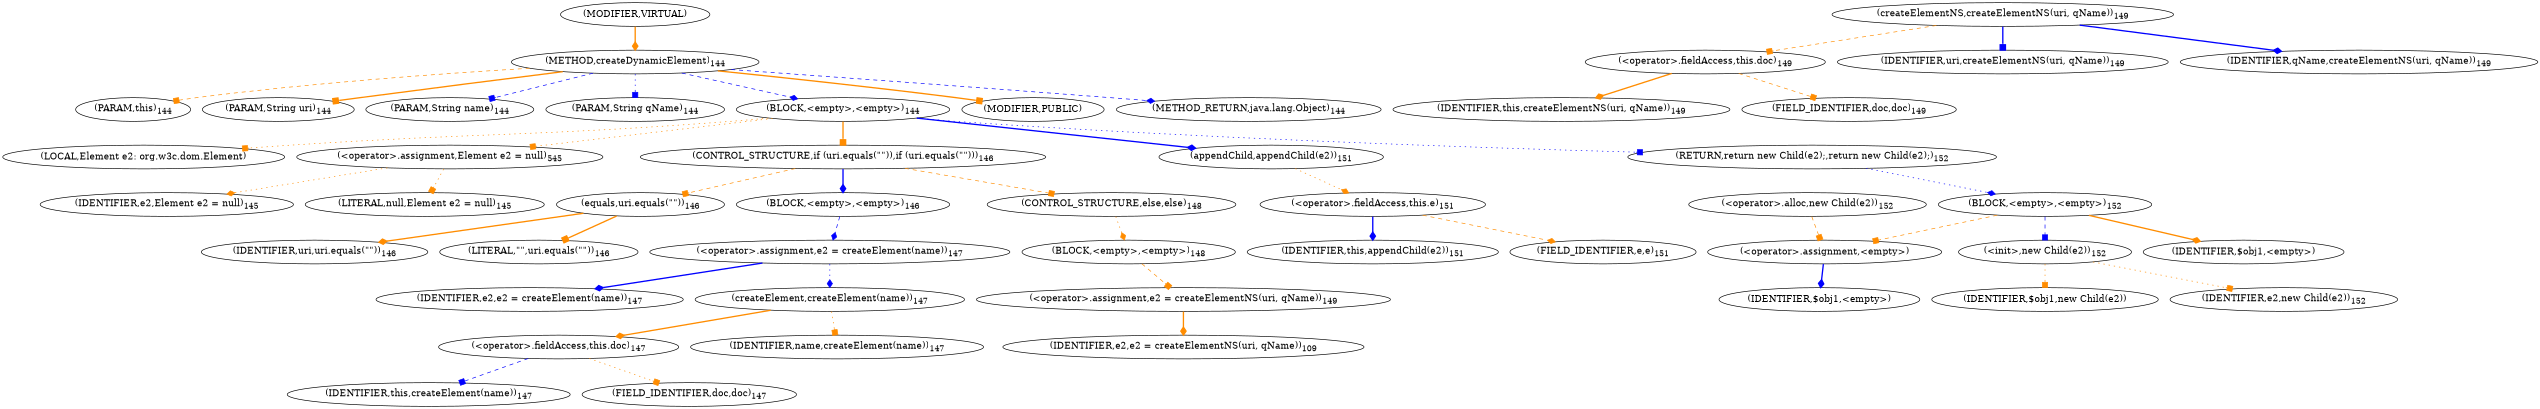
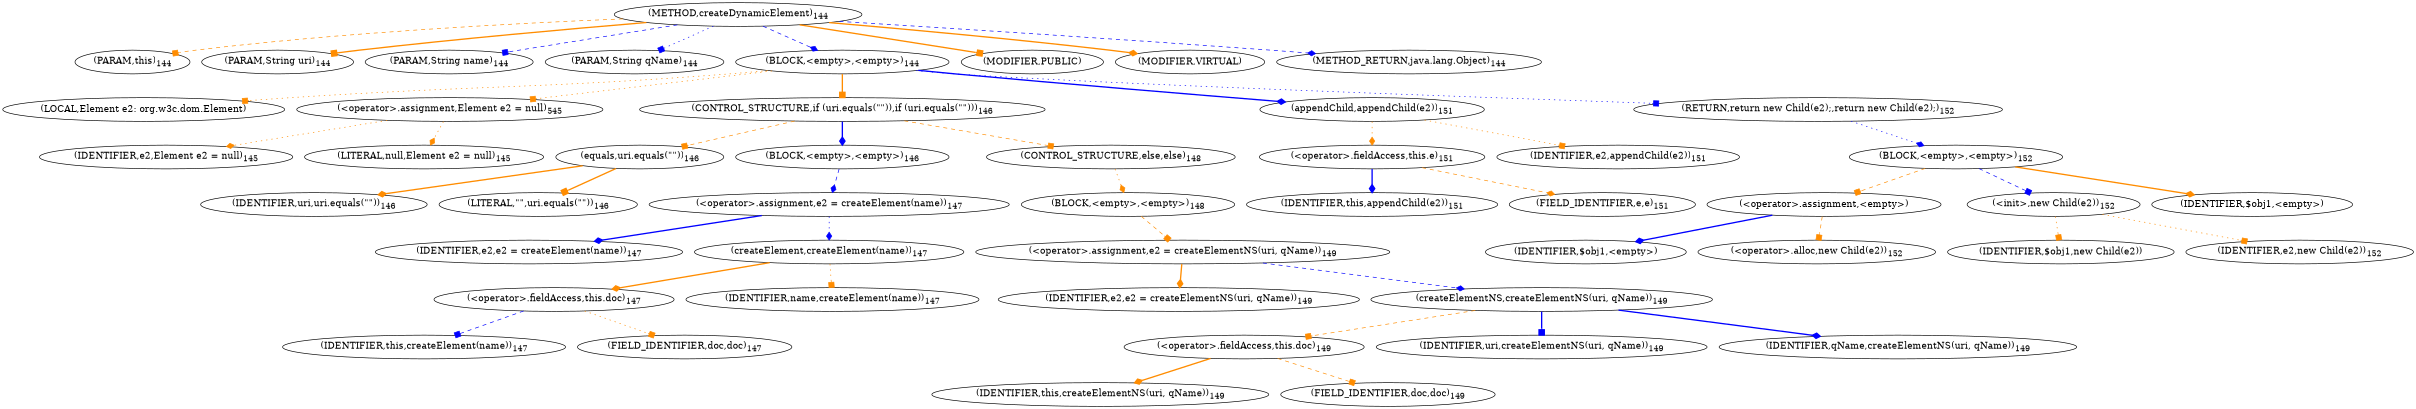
  digraph {
    edge [arrowhead=box color=darkorange style=bold]
    n1 [label=<(METHOD,createDynamicElement)<SUB>144</SUB>>]
    n2 [label=<(PARAM,this)<SUB>144</SUB>>]
    n3 [label=<(PARAM,String uri)<SUB>144</SUB>>]
    n4 [label=<(PARAM,String name)<SUB>144</SUB>>]
    n5 [label=<(PARAM,String qName)<SUB>144</SUB>>]
    n6 [label=<(BLOCK,&lt;empty&gt;,&lt;empty&gt;)<SUB>144</SUB>>]
    n7 [label=<(MODIFIER,PUBLIC)>]
    n8 [label=<(MODIFIER,VIRTUAL)>]
    n9 [label=<(METHOD_RETURN,java.lang.Object)<SUB>144</SUB>>]
    n10 [label=<(LOCAL,Element e2: org.w3c.dom.Element)>]
    n11 [label=<(&lt;operator&gt;.assignment,Element e2 = null)<SUB>545</SUB>>]
    n12 [label=<(CONTROL_STRUCTURE,if (uri.equals(&quot;&quot;)),if (uri.equals(&quot;&quot;)))<SUB>146</SUB>>]
    n13 [label=<(appendChild,appendChild(e2))<SUB>151</SUB>>]
    n14 [label=<(RETURN,return new Child(e2);,return new Child(e2);)<SUB>152</SUB>>]
    n15 [label=<(IDENTIFIER,e2,Element e2 = null)<SUB>145</SUB>>]
    n16 [label=<(LITERAL,null,Element e2 = null)<SUB>145</SUB>>]
    n17 [label=<(equals,uri.equals(&quot;&quot;))<SUB>146</SUB>>]
    n18 [label=<(BLOCK,&lt;empty&gt;,&lt;empty&gt;)<SUB>146</SUB>>]
    n19 [label=<(CONTROL_STRUCTURE,else,else)<SUB>148</SUB>>]
    n20 [label=<(&lt;operator&gt;.fieldAccess,this.e)<SUB>151</SUB>>]
+   n21 [label=<(IDENTIFIER,e2,appendChild(e2))<SUB>151</SUB>>]
    n22 [label=<(BLOCK,&lt;empty&gt;,&lt;empty&gt;)<SUB>152</SUB>>]
    n23 [label=<(IDENTIFIER,uri,uri.equals(&quot;&quot;))<SUB>146</SUB>>]
    n24 [label=<(LITERAL,&quot;&quot;,uri.equals(&quot;&quot;))<SUB>146</SUB>>]
    n25 [label=<(&lt;operator&gt;.assignment,e2 = createElement(name))<SUB>147</SUB>>]
    n26 [label=<(BLOCK,&lt;empty&gt;,&lt;empty&gt;)<SUB>148</SUB>>]
    n27 [label=<(IDENTIFIER,e2,e2 = createElement(name))<SUB>147</SUB>>]
    n28 [label=<(createElement,createElement(name))<SUB>147</SUB>>]
    n29 [label=<(&lt;operator&gt;.fieldAccess,this.doc)<SUB>147</SUB>>]
    n30 [label=<(IDENTIFIER,name,createElement(name))<SUB>147</SUB>>]
    n31 [label=<(IDENTIFIER,this,createElement(name))<SUB>147</SUB>>]
    n32 [label=<(FIELD_IDENTIFIER,doc,doc)<SUB>147</SUB>>]
    n33 [label=<(&lt;operator&gt;.assignment,e2 = createElementNS(uri, qName))<SUB>149</SUB>>]
-   n34 [label=<(IDENTIFIER,e2,e2 = createElementNS(uri, qName))<SUB>109</SUB>>]
+   n34 [label=<(IDENTIFIER,e2,e2 = createElementNS(uri, qName))<SUB>149</SUB>>]
    n35 [label=<(createElementNS,createElementNS(uri, qName))<SUB>149</SUB>>]
    n36 [label=<(&lt;operator&gt;.fieldAccess,this.doc)<SUB>149</SUB>>]
    n37 [label=<(IDENTIFIER,uri,createElementNS(uri, qName))<SUB>149</SUB>>]
    n38 [label=<(IDENTIFIER,qName,createElementNS(uri, qName))<SUB>149</SUB>>]
    n39 [label=<(IDENTIFIER,this,createElementNS(uri, qName))<SUB>149</SUB>>]
    n40 [label=<(FIELD_IDENTIFIER,doc,doc)<SUB>149</SUB>>]
    n41 [label=<(IDENTIFIER,this,appendChild(e2))<SUB>151</SUB>>]
    n42 [label=<(FIELD_IDENTIFIER,e,e)<SUB>151</SUB>>]
    n43 [label=<(&lt;operator&gt;.assignment,&lt;empty&gt;)>]
    n44 [label=<(&lt;init&gt;,new Child(e2))<SUB>152</SUB>>]
    n45 [label=<(IDENTIFIER,$obj1,&lt;empty&gt;)>]
    n46 [label=<(IDENTIFIER,$obj1,&lt;empty&gt;)>]
    n47 [label=<(&lt;operator&gt;.alloc,new Child(e2))<SUB>152</SUB>>]
    n48 [label=<(IDENTIFIER,$obj1,new Child(e2))>]
    n49 [label=<(IDENTIFIER,e2,new Child(e2))<SUB>152</SUB>>]
    n1 -> n2 [style=dashed]
    n1 -> n3
    n1 -> n4 [color=blue style=dashed]
    n1 -> n5 [color=blue style=dotted]
    n1 -> n6 [arrowhead=diamond color=blue style=dashed]
    n1 -> n7
-   n8 -> n1 [arrowhead=diamond]
+   n1 -> n8 [arrowhead=diamond]
    n1 -> n9 [arrowhead=diamond color=blue style=dashed]
    n6 -> n10 [style=dotted]
    n6 -> n11 [style=dotted]
    n6 -> n12
    n6 -> n13 [arrowhead=diamond color=blue]
    n6 -> n14 [color=blue style=dotted]
    n11 -> n15 [arrowhead=diamond style=dotted]
-   n11 -> n16 [style=dotted]
+   n11 -> n16 [arrowhead=diamond style=dotted]
    n12 -> n17 [style=dashed]
    n12 -> n18 [arrowhead=diamond color=blue]
    n12 -> n19 [style=dashed]
    n13 -> n20 [arrowhead=diamond style=dotted]
+   n13 -> n21 [style=dotted]
    n14 -> n22 [arrowhead=diamond color=blue style=dotted]
    n17 -> n23 [arrowhead=diamond]
    n17 -> n24
    n18 -> n25 [arrowhead=diamond color=blue style=dashed]
    n19 -> n26 [arrowhead=diamond style=dotted]
    n20 -> n41 [arrowhead=diamond color=blue]
    n20 -> n42 [arrowhead=diamond style=dashed]
    n22 -> n43 [style=dashed]
    n22 -> n44 [color=blue style=dashed]
    n22 -> n45 [arrowhead=diamond]
    n25 -> n27 [arrowhead=diamond color=blue]
    n25 -> n28 [arrowhead=diamond color=blue style=dotted]
    n26 -> n33 [style=dashed]
    n28 -> n29 [arrowhead=diamond]
    n28 -> n30 [style=dotted]
    n29 -> n31 [color=blue style=dashed]
    n29 -> n32 [style=dotted]
    n33 -> n34 [arrowhead=diamond]
+   n33 -> n35 [arrowhead=diamond color=blue style=dashed]
    n35 -> n36 [style=dashed]
    n35 -> n37 [color=blue]
    n35 -> n38 [arrowhead=diamond color=blue]
    n36 -> n39 [arrowhead=diamond]
    n36 -> n40 [style=dashed]
    n43 -> n46 [arrowhead=diamond color=blue]
-   n47 -> n43 [style=dashed]
+   n43 -> n47 [style=dashed]
    n44 -> n48 [style=dotted]
    n44 -> n49 [style=dotted]
  }
